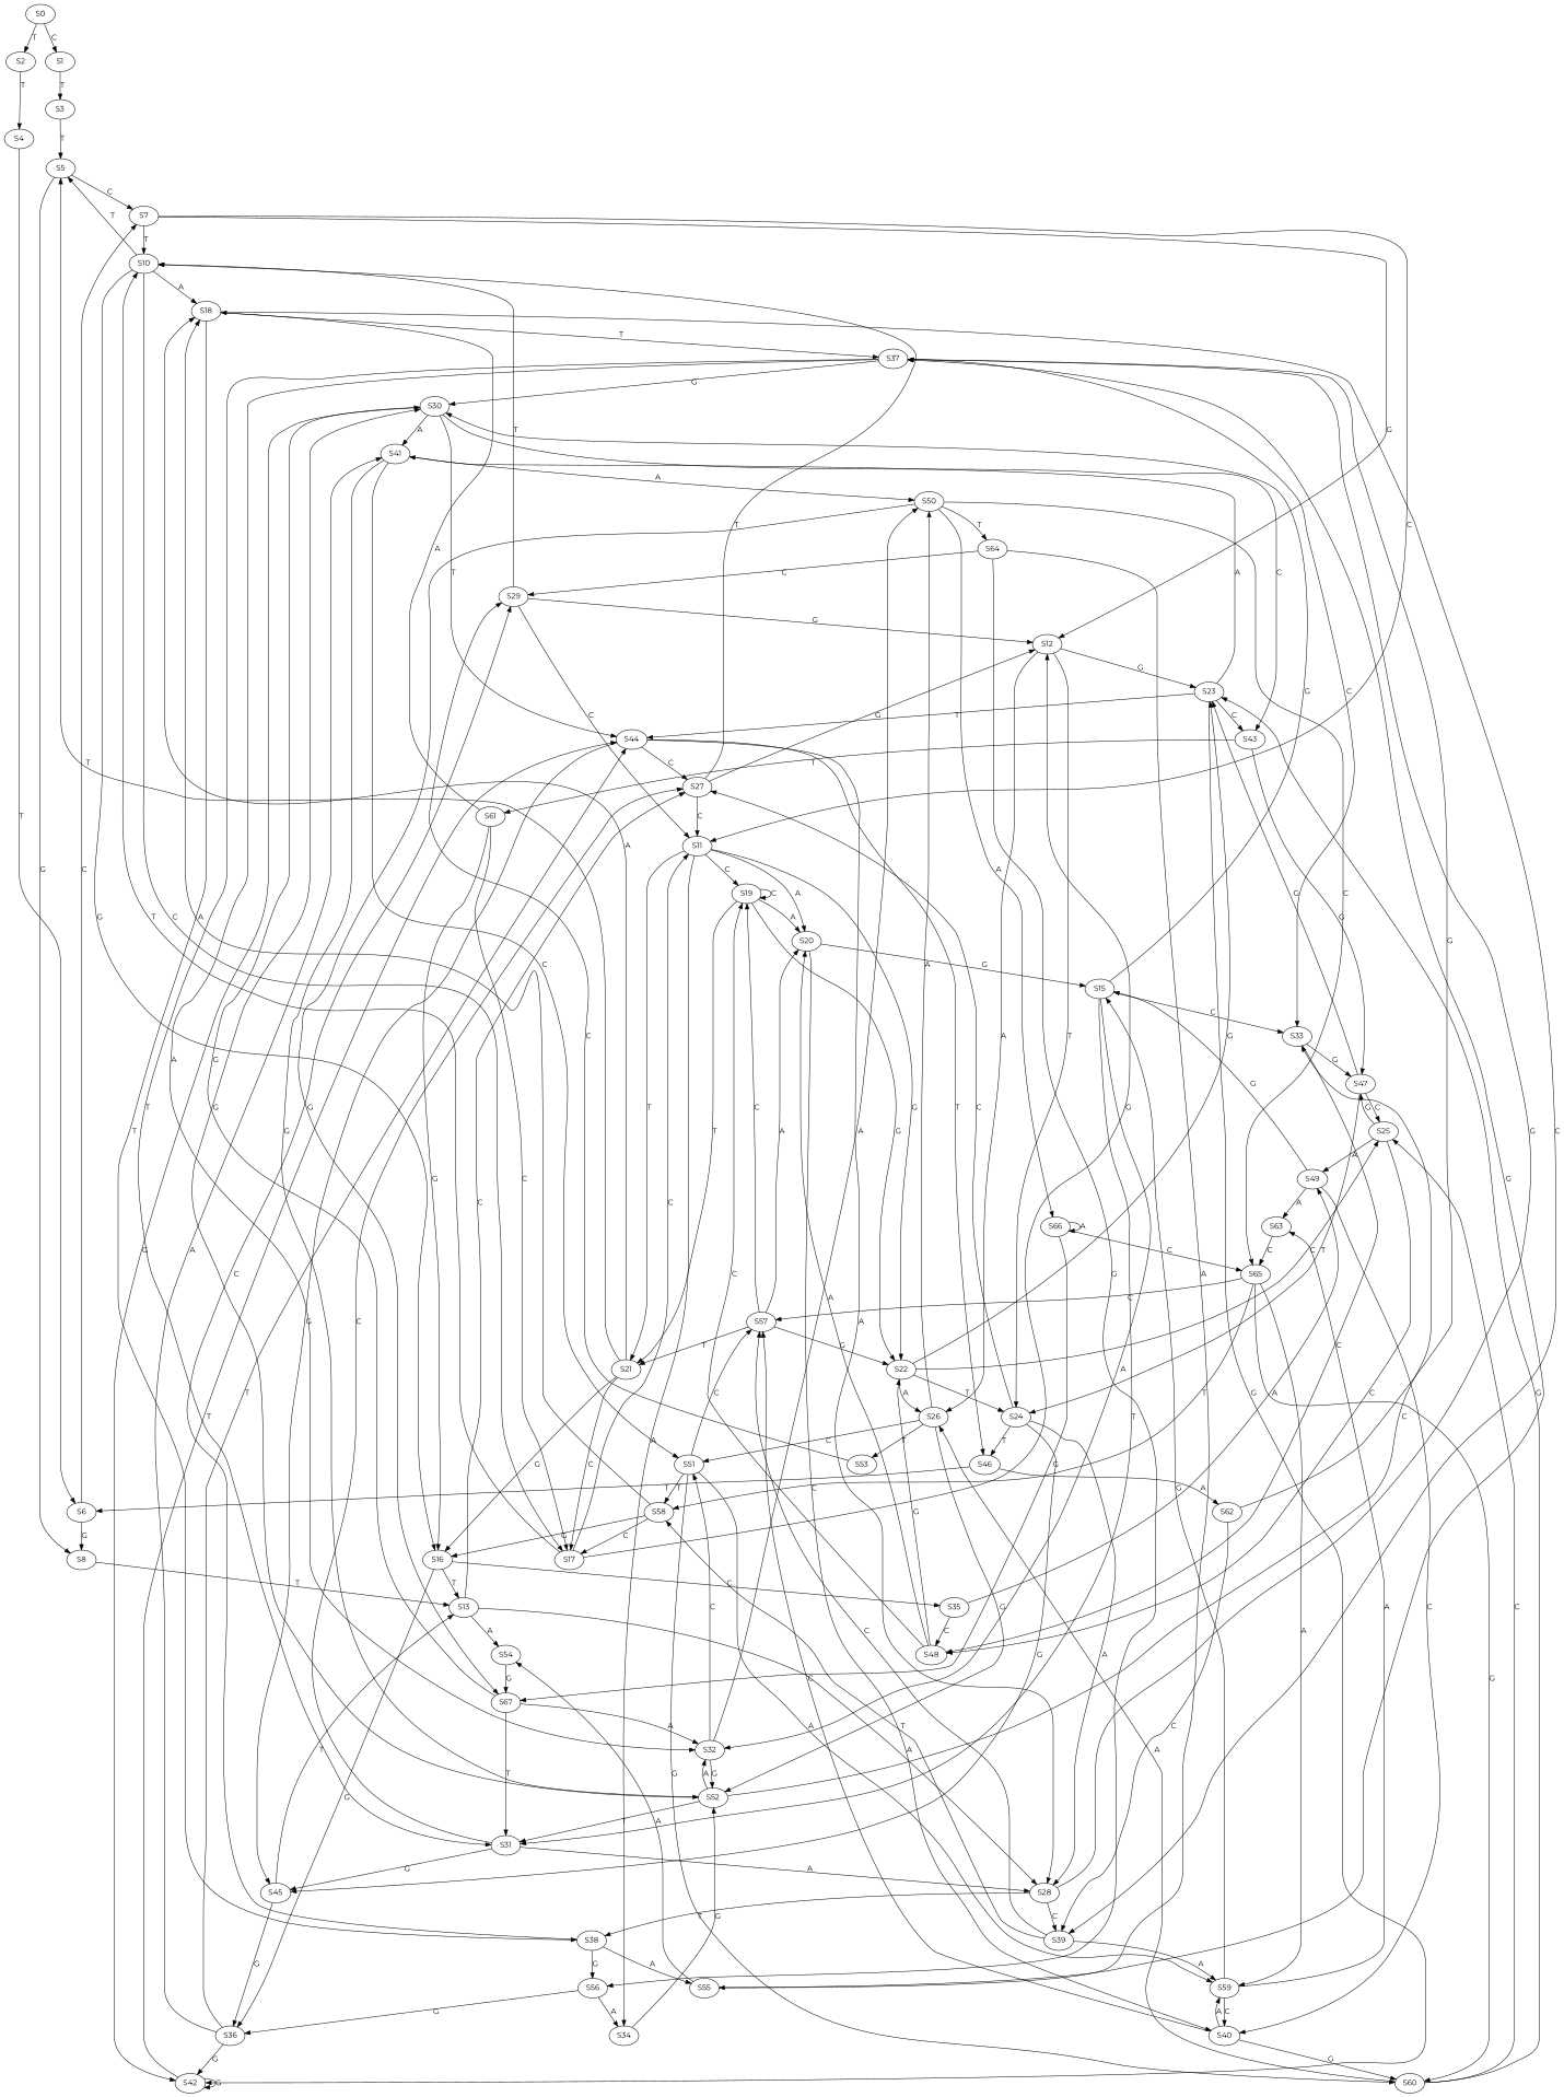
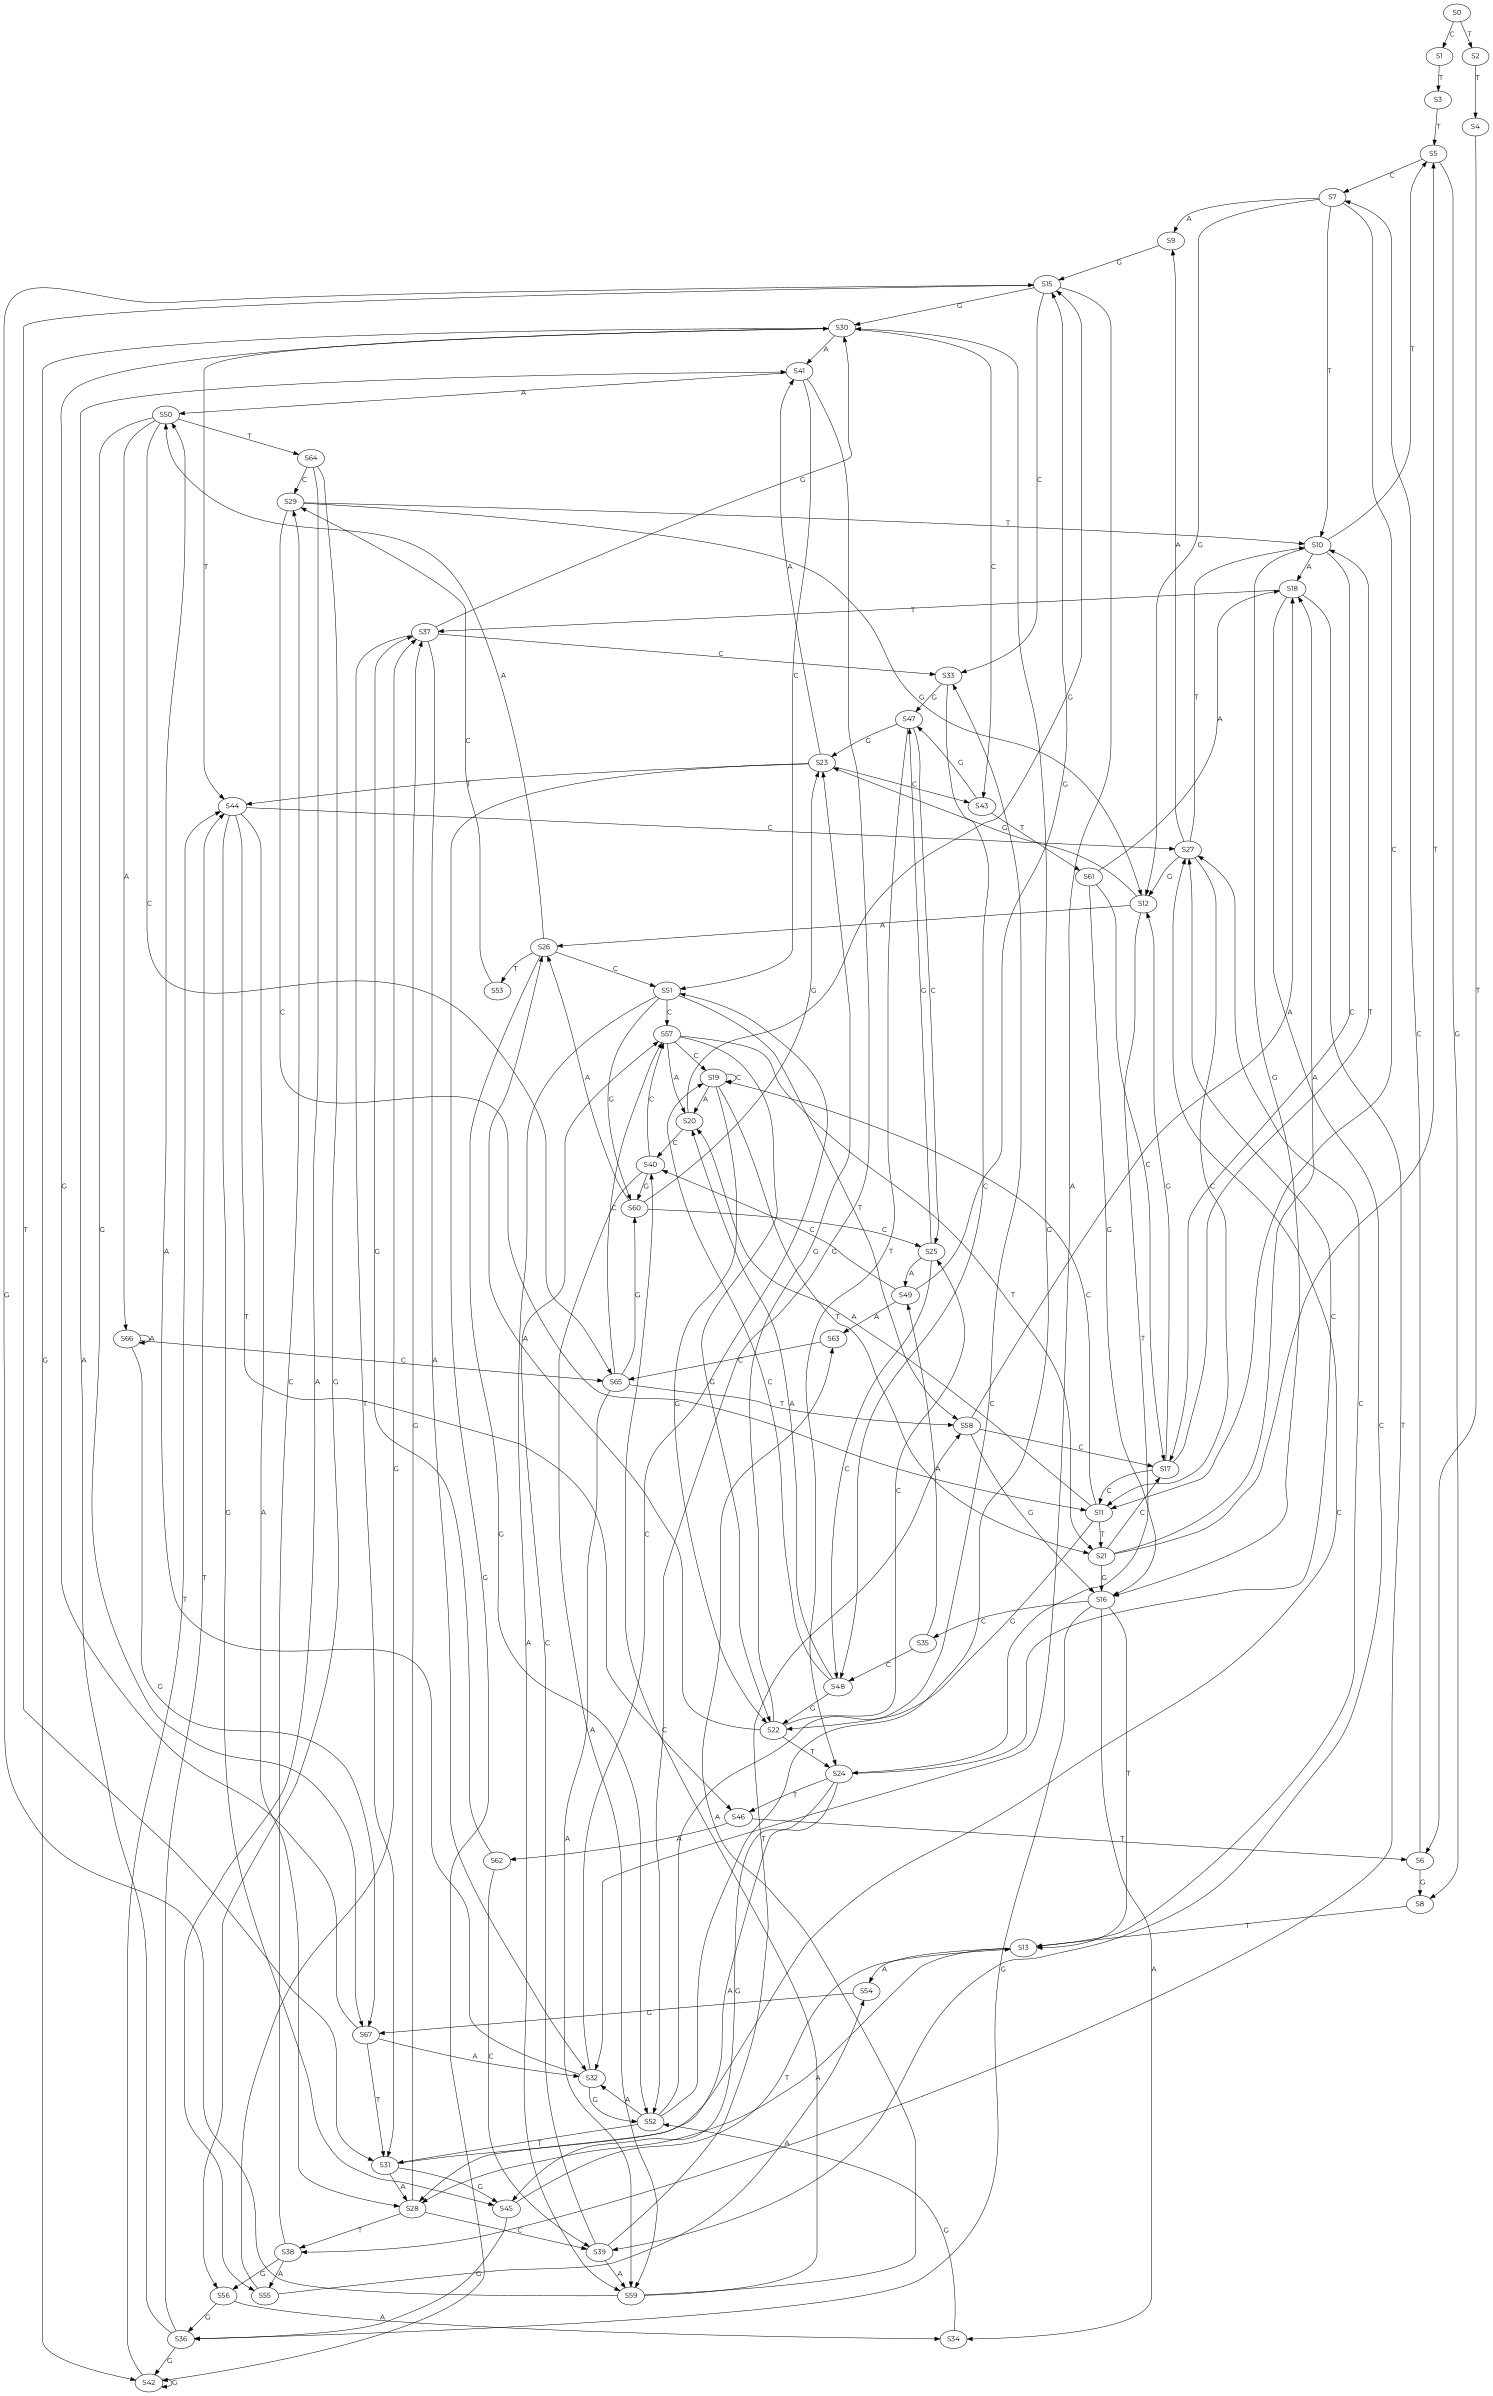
  strict digraph {
    fontname=Montserrat
    node [fontname=Montserrat]
    edge [fontname=Montserrat]
    S0
    S1
    S2
    S3
    S4
    S5
    S6
    S7
    S8
+   S9
    S10
    S11
    S12
    S13
    S15
    S16
    S17
    S18
    S19
    S20
    S21
    S22
    S23
    S24
    S26
    S27
    S28
    S54
    S30
    S31
    S32
    S33
    S34
    S35
    S36
    S37
    S38
    S39
    S40
    S25
    S41
    S42
    S43
    S44
    S45
    S46
    S47
    S48
    S49
    S50
    S51
    S52
    S53
    S29
    S55
    S56
    S57
    S58
    S59
    S60
    S61
    S62
    S63
    S64
    S65
    S66
    S67
    S0 -> S1 [label=C]
    S0 -> S2 [label=T]
    S1 -> S3 [label=T]
    S2 -> S4 [label=T]
    S3 -> S5 [label=T]
    S4 -> S6 [label=T]
    S5 -> S7 [label=C]
    S5 -> S8 [label=G]
    S6 -> S7 [label=C]
    S6 -> S8 [label=G]
+   S7 -> S9 [label=A]
    S7 -> S10 [label=T]
    S7 -> S11 [label=C]
    S7 -> S12 [label=G]
    S8 -> S13 [label=T]
+   S9 -> S15 [label=G]
    S10 -> S5 [label=T]
    S10 -> S16 [label=G]
    S10 -> S17 [label=C]
    S10 -> S18 [label=A]
    S11 -> S19 [label=C]
    S11 -> S20 [label=A]
    S11 -> S21 [label=T]
    S11 -> S22 [label=G]
    S12 -> S23 [label=G]
    S12 -> S24 [label=T]
    S12 -> S26 [label=A]
    S13 -> S27 [label=C]
    S13 -> S28 [label=A]
    S13 -> S54 [label=A]
    S15 -> S30 [label=G]
    S15 -> S31 [label=T]
    S15 -> S32 [label=A]
    S15 -> S33 [label=C]
    S16 -> S13 [label=T]
-   S11 -> S34 [label=A]
+   S16 -> S34 [label=A]
    S16 -> S35 [label=C]
    S16 -> S36 [label=G]
    S17 -> S10 [label=T]
    S17 -> S11 [label=C]
    S17 -> S12 [label=G]
    S18 -> S37 [label=T]
    S18 -> S38 [label=T]
    S18 -> S39 [label=C]
    S19 -> S19 [label=C]
    S19 -> S20 [label=A]
    S19 -> S21 [label=T]
    S19 -> S22 [label=G]
    S20 -> S15 [label=G]
    S20 -> S40 [label=C]
    S21 -> S5 [label=T]
    S21 -> S16 [label=G]
    S21 -> S17 [label=C]
    S21 -> S18 [label=A]
    S22 -> S23 [label=G]
    S22 -> S24 [label=T]
    S22 -> S26 [label=A]
    S22 -> S25 [label=C]
    S23 -> S41 [label=A]
    S23 -> S42 [label=G]
    S23 -> S43 [label=C]
    S23 -> S44 [label=T]
    S24 -> S27 [label=C]
    S24 -> S28 [label=A]
    S24 -> S45 [label=G]
    S24 -> S46 [label=T]
    S26 -> S50 [label=A]
    S26 -> S51 [label=C]
    S26 -> S52 [label=G]
    S26 -> S53 [label=T]
+   S27 -> S9 [label=A]
    S27 -> S10 [label=T]
    S27 -> S11 [label=C]
    S27 -> S12 [label=G]
    S28 -> S37 [label=G]
    S28 -> S38 [label=T]
    S28 -> S39 [label=C]
    S54 -> S67 [label=G]
    S30 -> S41 [label=A]
    S30 -> S42 [label=G]
    S30 -> S43 [label=C]
    S30 -> S44 [label=T]
    S31 -> S27 [label=C]
    S31 -> S28 [label=A]
    S31 -> S45 [label=G]
    S32 -> S50 [label=A]
    S32 -> S51 [label=C]
    S32 -> S52 [label=G]
    S33 -> S47 [label=G]
    S33 -> S48 [label=C]
    S34 -> S52 [label=G]
    S35 -> S48 [label=C]
    S35 -> S49 [label=A]
    S36 -> S41 [label=A]
    S36 -> S42 [label=G]
    S36 -> S44 [label=T]
    S37 -> S30 [label=G]
    S37 -> S31 [label=T]
    S37 -> S32 [label=A]
    S37 -> S33 [label=C]
    S38 -> S29 [label=C]
    S38 -> S55 [label=A]
    S38 -> S56 [label=G]
    S39 -> S57 [label=C]
    S39 -> S58 [label=T]
    S39 -> S59 [label=A]
    S40 -> S57 [label=C]
    S40 -> S59 [label=A]
    S40 -> S60 [label=G]
    S25 -> S47 [label=G]
    S25 -> S48 [label=C]
    S25 -> S49 [label=A]
    S41 -> S50 [label=A]
    S41 -> S51 [label=C]
    S41 -> S52 [label=G]
    S42 -> S42 [label=G]
    S42 -> S44 [label=T]
    S43 -> S47 [label=G]
    S43 -> S61 [label=T]
    S44 -> S27 [label=C]
    S44 -> S28 [label=A]
    S44 -> S45 [label=G]
    S44 -> S46 [label=T]
    S45 -> S13 [label=T]
    S45 -> S36 [label=G]
    S46 -> S6 [label=T]
    S46 -> S62 [label=A]
    S47 -> S23 [label=G]
    S47 -> S24 [label=T]
    S47 -> S25 [label=C]
    S48 -> S19 [label=C]
    S48 -> S20 [label=A]
    S48 -> S22 [label=G]
    S49 -> S15 [label=G]
    S49 -> S40 [label=C]
    S49 -> S63 [label=A]
    S50 -> S64 [label=T]
    S50 -> S65 [label=C]
    S50 -> S66 [label=A]
    S50 -> S67 [label=G]
    S51 -> S57 [label=C]
    S51 -> S58 [label=T]
    S51 -> S59 [label=A]
    S51 -> S60 [label=G]
    S52 -> S30 [label=G]
    S52 -> S31 [label=T]
    S52 -> S32 [label=A]
    S52 -> S33 [label=C]
    S53 -> S29 [label=C]
    S29 -> S10 [label=T]
    S29 -> S11 [label=C]
    S29 -> S12 [label=G]
    S55 -> S54 [label=A]
    S55 -> S37 [label=G]
    S56 -> S34 [label=A]
    S56 -> S36 [label=G]
    S57 -> S19 [label=C]
    S57 -> S20 [label=A]
    S57 -> S21 [label=T]
    S57 -> S22 [label=G]
    S58 -> S16 [label=G]
    S58 -> S17 [label=C]
    S58 -> S18 [label=A]
    S59 -> S15 [label=G]
    S59 -> S40 [label=C]
    S59 -> S63 [label=A]
    S60 -> S23 [label=G]
    S60 -> S26 [label=A]
    S60 -> S25 [label=C]
    S61 -> S16 [label=G]
    S61 -> S17 [label=C]
    S61 -> S18 [label=A]
    S62 -> S37 [label=G]
    S62 -> S39 [label=C]
    S63 -> S65 [label=C]
    S64 -> S29 [label=C]
    S64 -> S55 [label=A]
    S64 -> S56 [label=G]
    S65 -> S57 [label=C]
    S65 -> S58 [label=T]
    S65 -> S59 [label=A]
    S65 -> S60 [label=G]
    S66 -> S65 [label=C]
    S66 -> S66 [label=A]
    S66 -> S67 [label=G]
    S67 -> S30 [label=G]
    S67 -> S31 [label=T]
    S67 -> S32 [label=A]
  }
